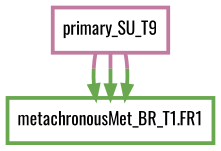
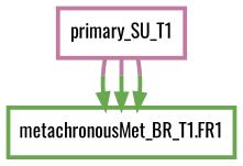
  digraph {
    fontname=Oswald
    node [fillcolor=white fontname=Oswald penwidth=3.0 shape=box]
    edge [color="#c27ba0ff;0.5:#6aa84fff" penwidth=3 fontname=Oswald]
    "metachronousMet_BR_T1.FR1" [color="#6aa84fff"]
-   primary_SU_T1 [color="#c27ba0ff" label=primary_SU_T9]
+   primary_SU_T1 [color="#c27ba0ff"]
    primary_SU_T1 -> "metachronousMet_BR_T1.FR1"
    primary_SU_T1 -> "metachronousMet_BR_T1.FR1"
    primary_SU_T1 -> "metachronousMet_BR_T1.FR1"
  }
